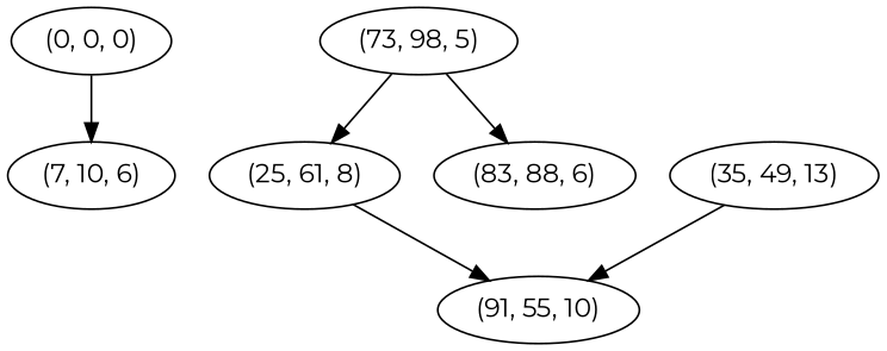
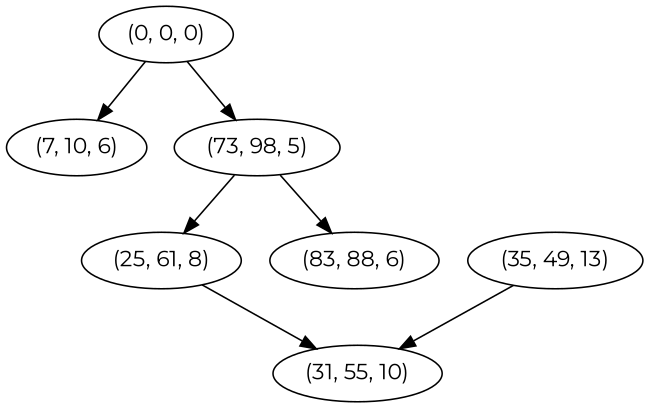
  digraph {
    fontname=Montserrat
    node [fontname=Montserrat]
    edge [fontname=Montserrat]
    "(0, 0, 0)"
    "(7, 10, 6)"
    "(73, 98, 5)"
    "(25, 61, 8)"
-   "(31, 55, 10)" [label="(91, 55, 10)"]
+   "(31, 55, 10)"
    n6 [label="(83, 88, 6)"]
    "(35, 49, 13)"
    "(0, 0, 0)" -> "(7, 10, 6)"
+   "(0, 0, 0)" -> "(73, 98, 5)"
    "(73, 98, 5)" -> "(25, 61, 8)"
    "(73, 98, 5)" -> n6
    "(25, 61, 8)" -> "(31, 55, 10)"
    "(35, 49, 13)" -> "(31, 55, 10)"
  }
